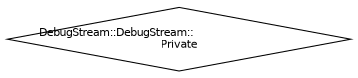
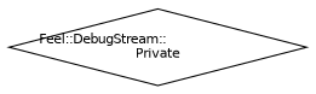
  digraph {
    rankdir=LR
-   n1 [color=black fillcolor=white fontname=Helvetica fontsize=10 height=0.2 label="DebugStream::DebugStream::\lPrivate" shape=diamond style=filled width=0.4]
+   n1 [color=black fillcolor=white fontname=Helvetica fontsize=10 height=0.2 label="Feel::DebugStream::\lPrivate" shape=diamond style=filled width=0.4]
  }
